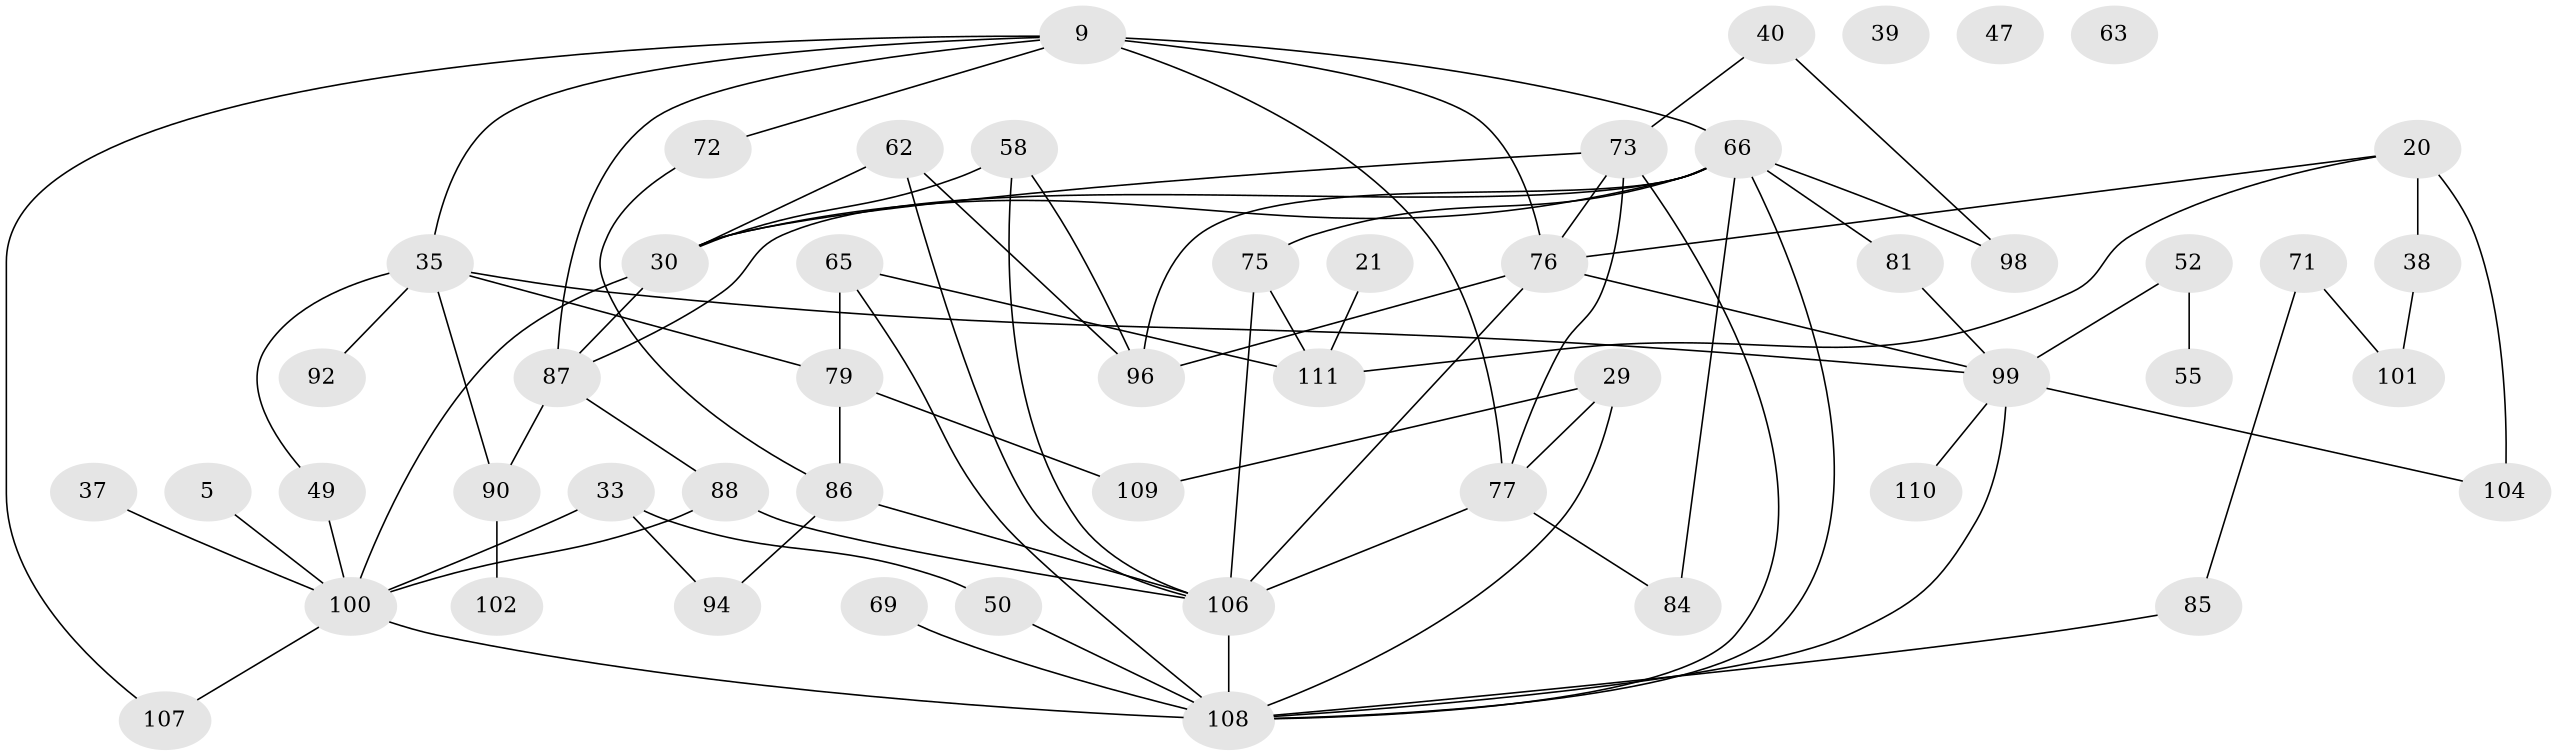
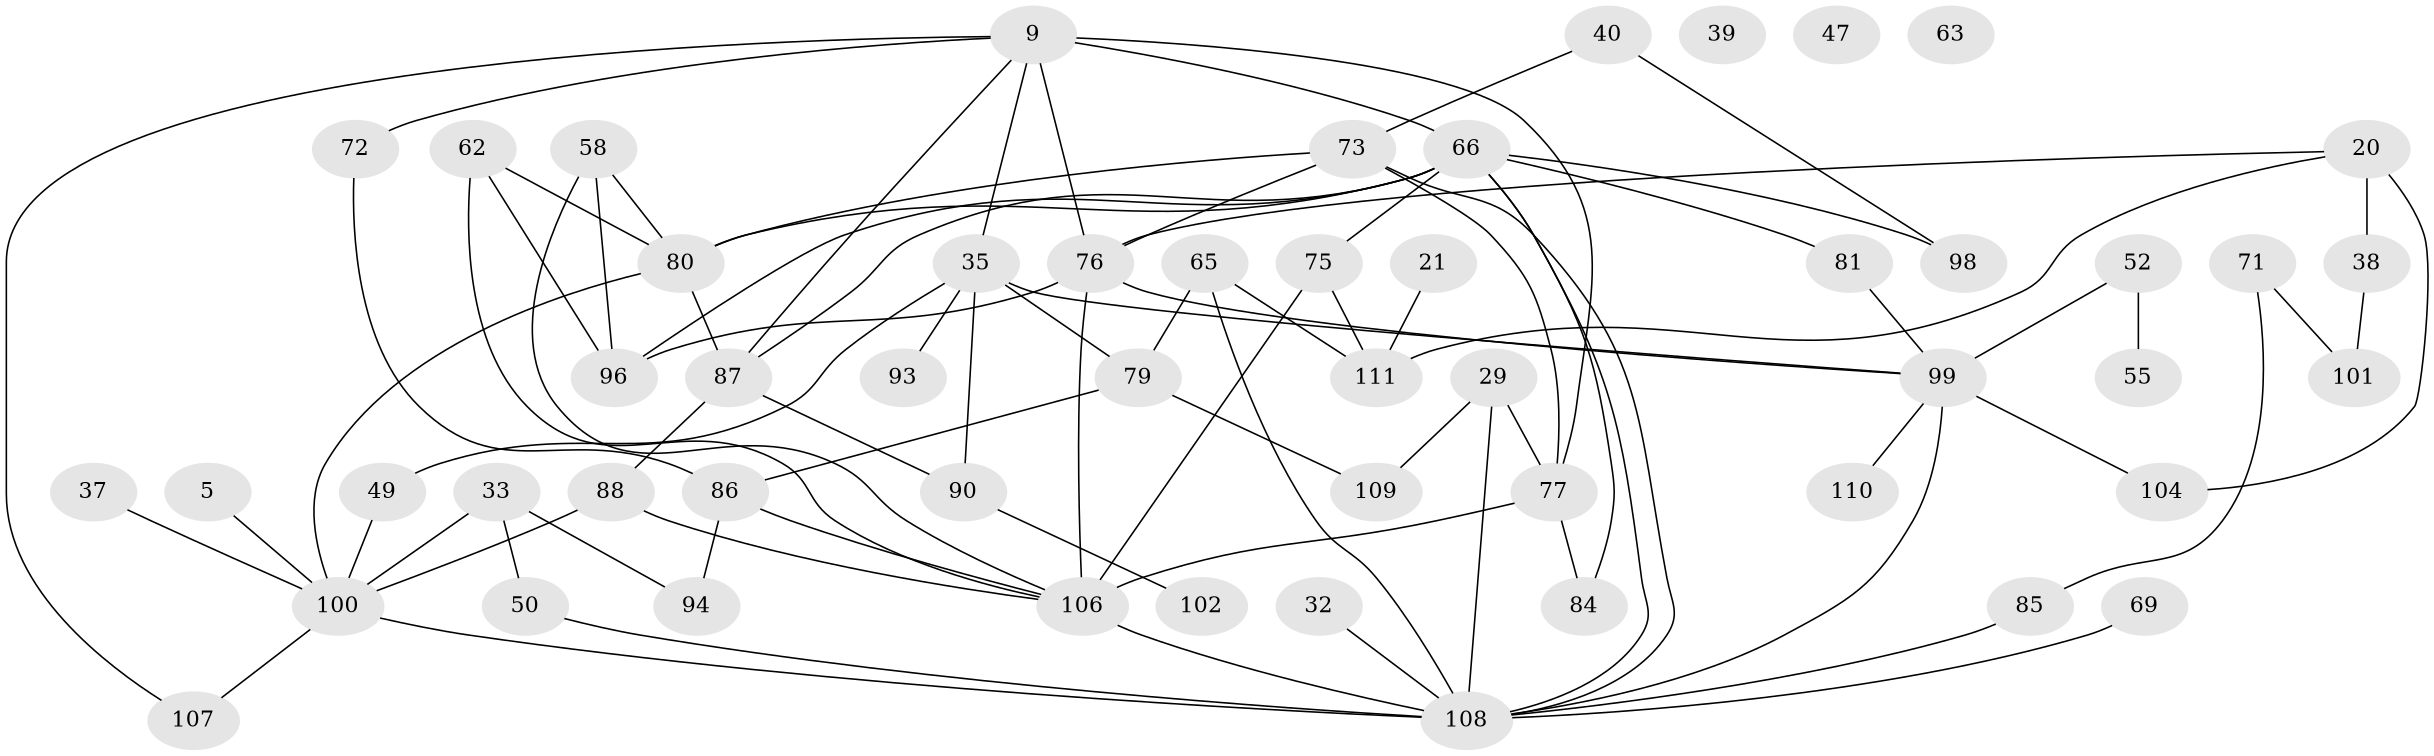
  graph {
    node [color=gray90 style=filled]
    100 [super="+83"]
    107
    108 [super="+48+34+78+92+105+68"]
    5
    9 [super="+2"]
    35 [super="+16+18+13+27"]
    66 [super="+1"]
    72
    76 [super="+67"]
    77 [super="+22"]
    87 [super="+70"]
    49
    79 [super="+10"]
    90
-   93 [label=92]
+   93
    99 [super="+74+19"]
    98
-   80 [super="+60" label=30]
+   80 [super="+60"]
    96 [super="+89"]
    75 [super="+15+41"]
    81 [super="+11"]
    84
    86
    106 [super="+103+91"]
    88 [super="+28"]
    20
    38
    104 [super="+97"]
    111
    101
    21
    29
    109 [super="+14"]
+   32
    33
    50
    94 [super="+26"]
    102
    110
    37
    39
    73 [super="+24"]
    40
    65
    47
    52
    55
    58
    62 [super="+51"]
    63
    69 [super="+23"]
    71
    85
    100 -- 107
    100 -- 108
    5 -- 100
    9 -- 107
    9 -- 35
    9 -- 66 [weight=2]
    9 -- 72
    9 -- 76
    9 -- 77
    9 -- 87
    35 -- 49
    35 -- 79
    35 -- 90
    35 -- 93
    35 -- 99 [weight=2]
    66 -- 108
    66 -- 87
    66 -- 98
    66 -- 80
    66 -- 96 [weight=2]
    66 -- 75
    66 -- 81 [weight=3]
    66 -- 84
    72 -- 86
    76 -- 99
    76 -- 96 [weight=2]
    76 -- 106
    77 -- 84
    77 -- 106
    87 -- 90
    87 -- 88
    49 -- 100 [weight=2]
    79 -- 86
    79 -- 109 [weight=2]
    90 -- 102
    99 -- 108 [weight=5]
    99 -- 104
    99 -- 110
    80 -- 100 [weight=2]
    80 -- 87
    75 -- 106 [weight=3]
    75 -- 111
    81 -- 99
    86 -- 106
    86 -- 94
    106 -- 108 [weight=7]
    88 -- 100
    88 -- 106
    20 -- 76
    20 -- 38
    20 -- 104 [weight=2]
    20 -- 111
    38 -- 101
    21 -- 111
    29 -- 108 [weight=2]
    29 -- 77
    29 -- 109
+   32 -- 108
    33 -- 100
    33 -- 50
    33 -- 94
    50 -- 108
    37 -- 100
    73 -- 108
    73 -- 76
    73 -- 77
    73 -- 80
    40 -- 98
    40 -- 73
    65 -- 108
    65 -- 79
    65 -- 111
    52 -- 99
    52 -- 55
    58 -- 80
    58 -- 96
    58 -- 106
    62 -- 80
    62 -- 96
    62 -- 106
    69 -- 108 [weight=3]
    71 -- 101
    71 -- 85
    85 -- 108
  }
